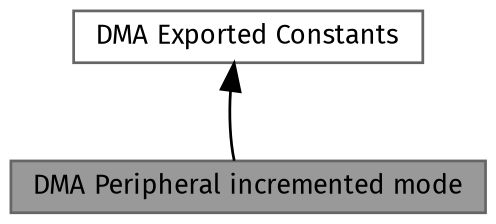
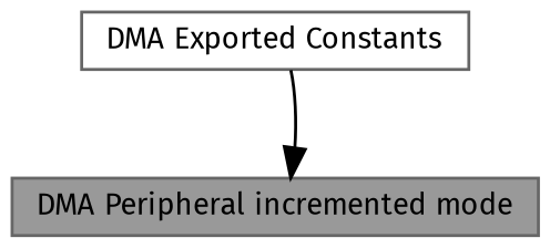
  digraph {
    rankdir=TB
    fontname="Fira Sans"
    node [fontname="Fira Sans" fontsize=10 shape=box style=filled]
    n1 [color=grey40 fillcolor=white height=0.2 label="DMA Exported Constants" width=0.4]
    n2 [color=gray40 fillcolor=grey60 fontcolor=black height=0.2 label="DMA Peripheral incremented mode" width=0.4]
-   n1 -> n2 [dir=back fontname="Fira Sans" fontsize=10 labelfontname=Helvetica labelfontsize=10 shape=plaintext style=solid]
+   n2 -> n1 [dir=back fontname="Fira Sans" fontsize=10 labelfontname=Helvetica labelfontsize=10 shape=plaintext style=solid]
  }
